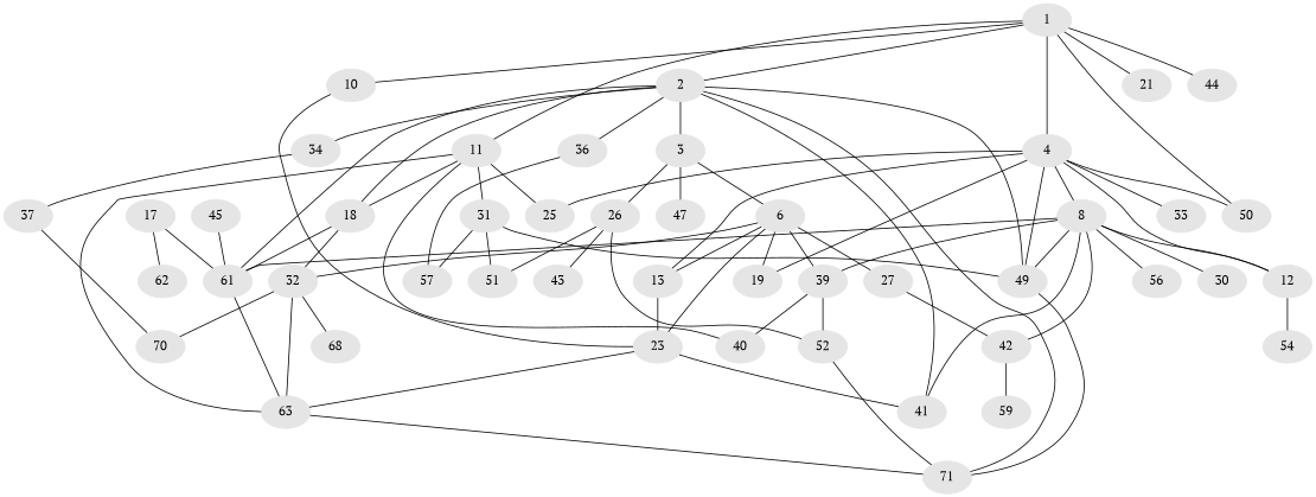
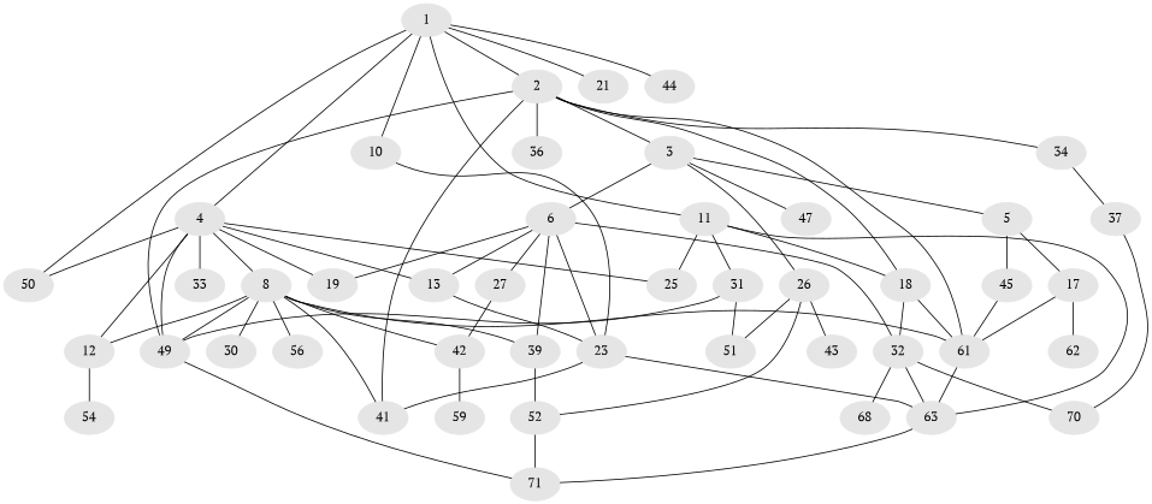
  graph {
    fontname="PT Serif"
    node [color=gray90 fontname="PT Serif" style=filled]
    edge [fontname="PT Serif"]
    1 [super="+53"]
    2 [super="+14"]
    4 [super="+7"]
    10
    11 [super="+69"]
    21
    44
    50 [super="+58"]
    3 [super="+16"]
    18
    34
    36 [super="+66"]
    41 [super="+55"]
    49 [super="+64"]
    61 [super="+65"]
    71 [super="+72"]
    8 [super="+9"]
    12 [super="+15"]
    13 [super="+22"]
    19 [super="+29"]
    25
    33
    23 [super="+24"]
    63
    31 [super="+67"]
-   40
+   5 [super="+46"]
    6 [super="+20"]
    26 [super="+28"]
    47
    32 [super="+38"]
    37
-   57
    17
    45
    27 [super="+35"]
    39 [super="+60"]
    43
    51
    52
    30
    42 [super="+48"]
    56
    54
    62
    68
    70
    59
    1 -- 2
    1 -- 4
    1 -- 10
    1 -- 11
    1 -- 21
    1 -- 44
    1 -- 50
    2 -- 3 [weight=2]
    2 -- 18
    2 -- 34
    2 -- 36
    2 -- 41
    2 -- 49
    2 -- 61
-   2 -- 71
    4 -- 50
    4 -- 49
    4 -- 8
    4 -- 12
    4 -- 13
    4 -- 19
    4 -- 25
    4 -- 33
    10 -- 23
    11 -- 18
    11 -- 25
    11 -- 63
    11 -- 31
-   11 -- 40
+   3 -- 5
    3 -- 6
    3 -- 26
    3 -- 47
    18 -- 61
    18 -- 32
    34 -- 37
-   36 -- 57
    49 -- 71
    61 -- 63
    8 -- 41
    8 -- 49
    8 -- 61
    8 -- 12
    8 -- 39
    8 -- 30
    8 -- 42
    8 -- 56
    12 -- 54
    13 -- 23
    23 -- 41
    23 -- 63
    63 -- 71
    31 -- 49
-   31 -- 57
    31 -- 51
+   5 -- 17
+   5 -- 45
    6 -- 13
    6 -- 19
    6 -- 23
    6 -- 32
    6 -- 27
    6 -- 39
    26 -- 43
    26 -- 51
    26 -- 52
    32 -- 63
    32 -- 68
    32 -- 70
    37 -- 70
    17 -- 61
    17 -- 62
    45 -- 61
    27 -- 42
-   39 -- 40
    39 -- 52
    52 -- 71
    42 -- 59
  }
